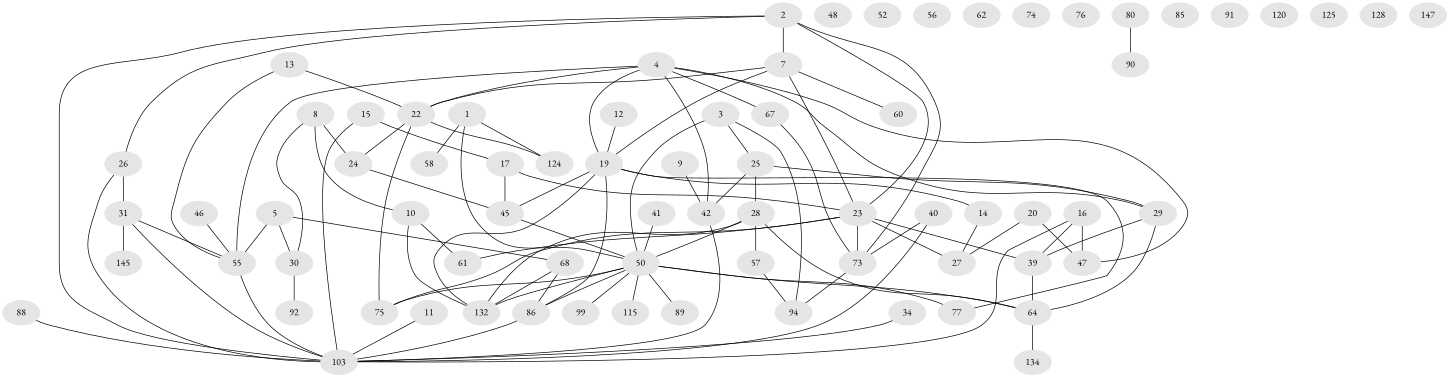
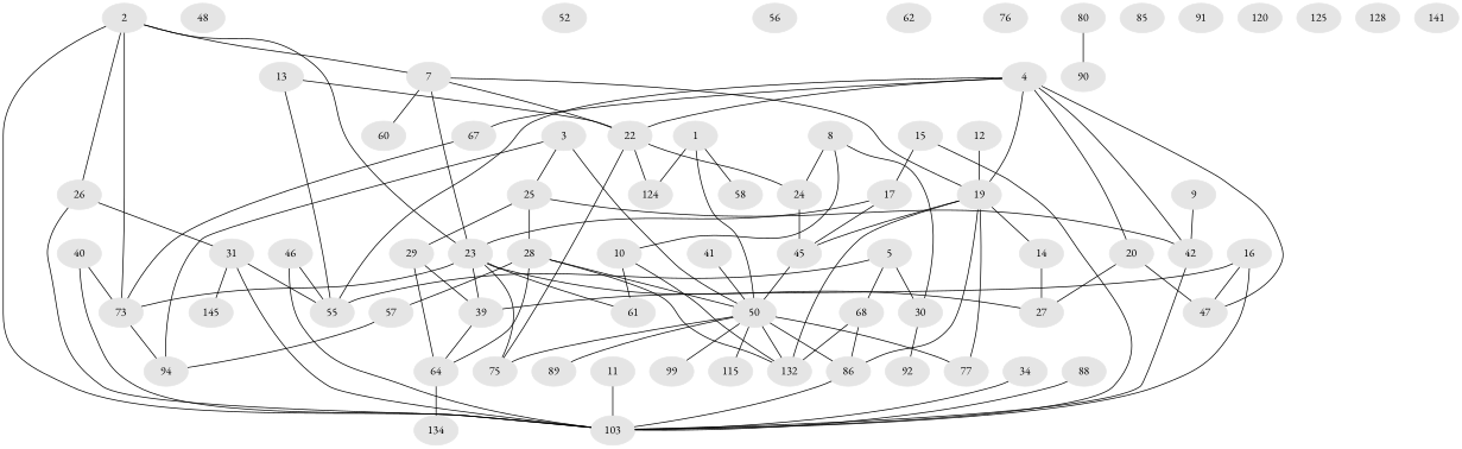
  graph {
    fontname="EB Garamond"
    node [color=gray90 fontname="EB Garamond" style=filled]
    edge [fontname="EB Garamond"]
    1 [super="+95+6"]
    50 [super="+118+114+51+105+104"]
    58 [super="+78"]
    124 [super="+143"]
    7 [super="+35+116"]
    23 [super="+59"]
    19 [super="+38"]
    22 [super="+93"]
    60 [super="+111"]
    132 [super="+133"]
    86
    77
    75 [super="+119"]
    64 [super="+84+79"]
    89
    99
    115
    2 [super="+123"]
    26
    n20 [label=73 super="+83+100"]
    103 [super="+121"]
    61 [super="+101"]
    27 [super="+70"]
    39 [super="+148"]
    31 [super="+96+43+127"]
    94
    25 [super="+53"]
    29 [super="+69+57+33"]
    42
    28 [super="+106+49"]
    3
    4 [super="+135+32"]
    47
    55 [super="+65"]
    67 [super="+108"]
    14 [super="+102"]
    45 [super="+107"]
    24 [super="+141"]
    5 [super="+97"]
    n40 [label=68]
    30
    92
    8
    10
    9 [super="+36"]
    11
    12
    13 [super="+82+44"]
    17 [super="+37"]
    15
    16
    20 [super="+21"]
    n53 [label=57]
    145
    134
    34 [super="+87"]
    40
    41
    46 [super="+98"]
    48
    52
    56
    62
-   74
    76
    80
    90
    85
    88
    91
    120
    125
    128
-   147
+   147 [label=141]
    1 -- 50
    1 -- 58
    1 -- 124
    50 -- 132
    50 -- 86
    50 -- 77
    50 -- 75
-   50 -- 64
    50 -- 89
    50 -- 99
    50 -- 115
    7 -- 23
    7 -- 19
    7 -- 22
    7 -- 60
    23 -- 75
    23 -- n20
    23 -- 61
    23 -- 27
    23 -- 39
    19 -- 132
    19 -- 86
    19 -- 77
    19 -- 14
    19 -- 45
    22 -- 124
    22 -- 75
    22 -- 24
    86 -- 103
    64 -- 134
    2 -- 7
    2 -- 23
    2 -- 26
    2 -- n20
    2 -- 103
    26 -- 103
    26 -- 31
    n20 -- 94
    39 -- 64
    31 -- 103
    31 -- 55
    31 -- 145
    25 -- 29
    25 -- 42
    25 -- 28
    29 -- 64
    29 -- 39
    42 -- 103
    28 -- 50
    28 -- 132
    28 -- 64
    28 -- n53
    3 -- 50
    3 -- 94
    3 -- 25
    4 -- 19
    4 -- 22
-   4 -- 29
+   4 -- 20
    4 -- 42
    4 -- 47
    4 -- 55
    4 -- 67
-   55 -- 103 [weight=2]
+   46 -- 103 [weight=2]
    67 -- n20
    14 -- 27
    45 -- 50
    24 -- 45
    5 -- 55
    5 -- n40
    5 -- 30
    n40 -- 132
    n40 -- 86
    30 -- 92
    8 -- 24
    8 -- 30
    8 -- 10
    10 -- 132
    10 -- 61
    9 -- 42
    11 -- 103
    12 -- 19
    13 -- 22
    13 -- 55
    17 -- 23
    17 -- 45
    15 -- 103
    15 -- 17
    16 -- 103
    16 -- 39
    16 -- 47
    20 -- 27
    20 -- 47
    n53 -- 94
    34 -- 103
    40 -- n20
    40 -- 103
    41 -- 50
    46 -- 55
    80 -- 90
    88 -- 103
  }
